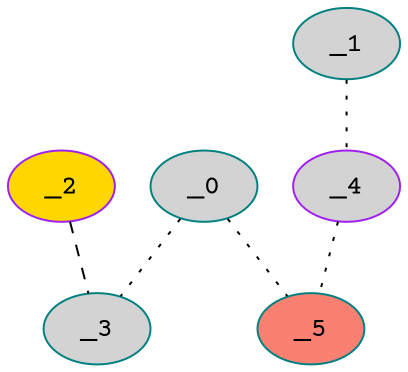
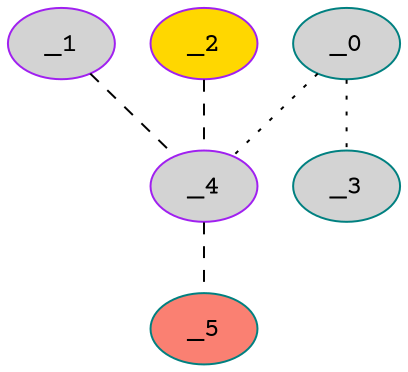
  graph {
    fontname="Courier Prime"
    node [color=teal fillcolor=lightgrey fontname="Courier Prime" style=filled]
    edge [fontname="Courier Prime" style=dotted]
    _0 [x=0.960482 y=2.85668]
    _4 [color=purple x=0.395412 y=1.65051]
    _3 [x=2.46772 y=2.63715]
-   _1 [x=1.07252 y=0.608653]
+   _1 [color=purple x=1.07252 y=0.608653]
    _5 [fillcolor=salmon x=2.85075 y=2.17623]
    _2 [color=purple fillcolor=gold x=2.10062 y=0.766497]
-   _0 -- _5
+   _0 -- _4
    _0 -- _3
-   _4 -- _5
-   _1 -- _4
-   _2 -- _3 [style=dashed]
+   _4 -- _5 [style=dashed]
+   _1 -- _4 [style=dashed]
+   _2 -- _4 [style=dashed]
  }
